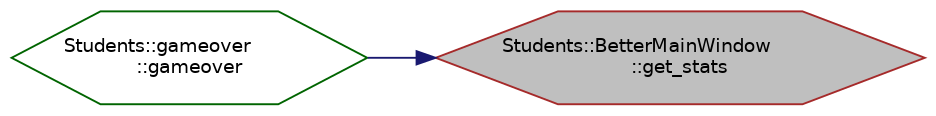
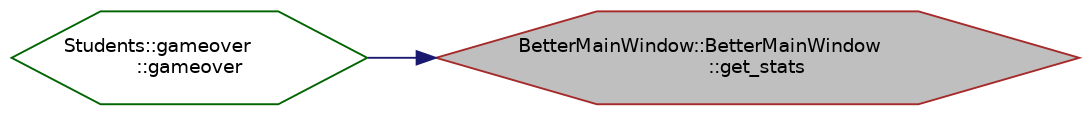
  digraph {
    rankdir=RL
    node [fontname=Helvetica fontsize=10 shape=hexagon style=filled]
-   n1 [color=brown fillcolor=grey75 fontcolor=black height=0.2 label="Students::BetterMainWindow\l::get_stats" width=0.4]
+   n1 [color=brown fillcolor=grey75 fontcolor=black height=0.2 label="BetterMainWindow::BetterMainWindow\l::get_stats" width=0.4]
    n2 [color=darkgreen fillcolor=white height=0.2 label="Students::gameover\l::gameover" width=0.4]
    n1 -> n2 [color=midnightblue dir=back fontname=Helvetica fontsize=10 labelfontname=Helvetica labelfontsize=10 style=solid]
  }
